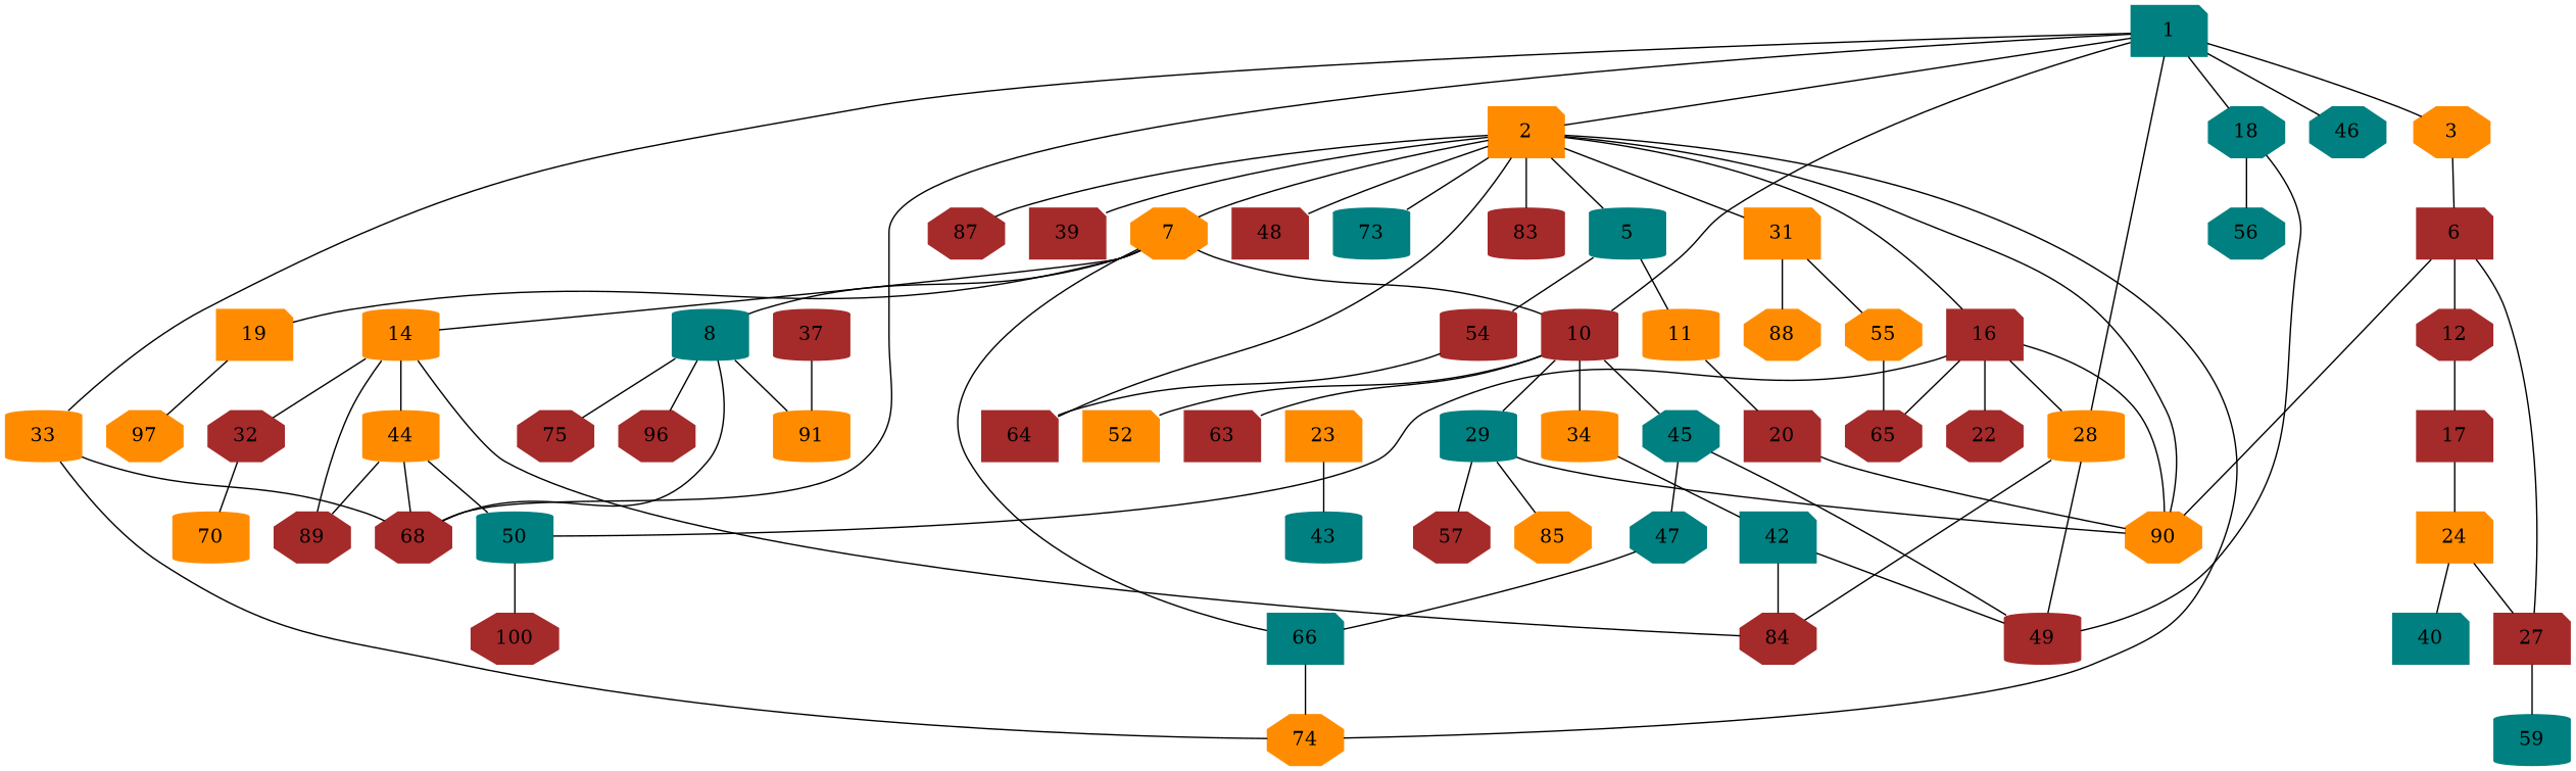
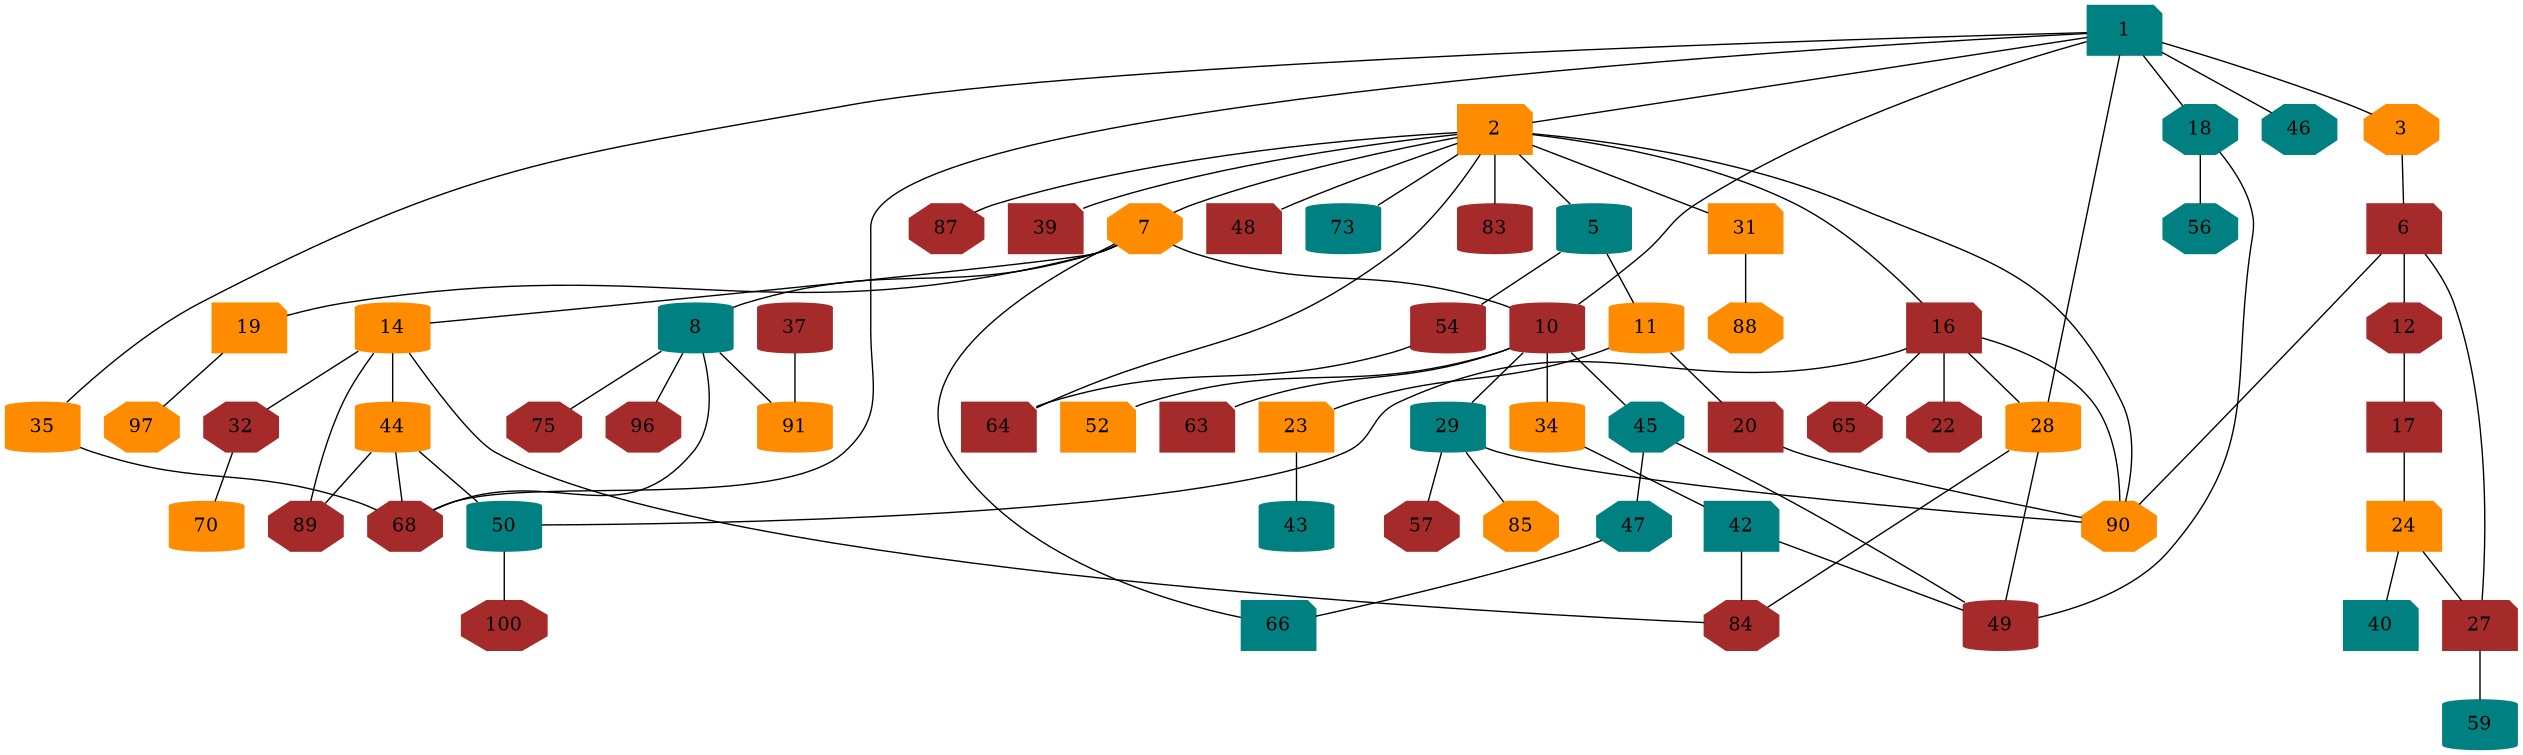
  graph {
    node [color=brown shape=octagon style=filled]
    1 [color=teal shape=note super="+13"]
    2 [color=darkorange shape=note super="+4"]
    3 [color=darkorange]
    10 [shape=cylinder super="+15"]
    18 [color=teal]
    28 [color=darkorange shape=cylinder super="+95"]
-   33 [color=darkorange shape=cylinder super="+77"]
+   33 [color=darkorange shape=cylinder super="+77" label=35]
    46 [color=teal]
    68 [super="+71"]
    5 [color=teal shape=cylinder]
    7 [color=darkorange]
    16 [shape=note super="+41"]
    n13 [color=darkorange label=31 shape=note]
    39 [shape=note]
    48 [shape=note]
    64 [shape=note]
    73 [color=teal shape=cylinder]
-   74 [color=darkorange]
    83 [shape=cylinder]
    87
    90 [color=darkorange super="+98"]
    6 [shape=note super="+9"]
    29 [color=teal shape=cylinder super="+52"]
    34 [color=darkorange shape=cylinder]
    45 [color=teal super="+94"]
    n26 [color=darkorange label=52 shape=note]
    63 [shape=note]
    49 [shape=cylinder super="+79"]
    56 [color=teal super="+92"]
    84 [super="+99"]
    11 [color=darkorange shape=cylinder super="+69"]
    54 [shape=cylinder]
    8 [color=teal shape=cylinder super="+51"]
    14 [color=darkorange shape=cylinder super="+26"]
    19 [color=darkorange shape=note super="+78"]
    66 [color=teal shape=note super="+72"]
    22 [super="+81"]
    50 [color=teal shape=cylinder super="+53"]
    65 [super="+67"]
-   55 [color=darkorange super="+76"]
    88 [color=darkorange]
    12 [super="+31"]
    27 [shape=note super="+36"]
    20 [shape=note]
    23 [color=darkorange shape=note]
    17 [shape=note super="+21"]
    59 [color=teal shape=cylinder super="+82"]
    75
    91 [color=darkorange shape=cylinder]
    96
    32 [super="+38"]
    44 [color=darkorange shape=cylinder super="+86"]
    89 [super="+93"]
    97 [color=darkorange]
    57
    85 [color=darkorange]
    42 [color=teal shape=note super="+58"]
    47 [color=teal]
    43 [color=teal shape=cylinder super="+61"]
    24 [color=darkorange shape=note super="+30"]
    70 [color=darkorange shape=cylinder super="+80"]
    100
    40 [color=teal shape=note]
    37 [shape=cylinder super="+60"]
    1 -- 2
    1 -- 3
    1 -- 10
    1 -- 18
    1 -- 28 [weight=2]
    1 -- 33
    1 -- 46
    1 -- 68
    2 -- 5
    2 -- 7
    2 -- 16
    2 -- n13
    2 -- 39
    2 -- 48
    2 -- 64
    2 -- 73
-   2 -- 74
    2 -- 83
    2 -- 87
    2 -- 90
    3 -- 6
    10 -- 29
    10 -- 34
    10 -- 45
    10 -- n26
    10 -- 63
    18 -- 49
    18 -- 56
    28 -- 49
    28 -- 84
    33 -- 68
-   33 -- 74
    5 -- 11
    5 -- 54
    7 -- 10
    7 -- 8
    7 -- 14
    7 -- 19
    7 -- 66
    16 -- 28
    16 -- 90
    16 -- 22
    16 -- 50
    16 -- 65
-   n13 -- 55
    n13 -- 88
    6 -- 90
    6 -- 12 [weight=2]
    6 -- 27
    29 -- 90
    29 -- 57
    29 -- 85
    34 -- 42
    45 -- 49
    45 -- 47
    11 -- 20
+   11 -- 23
    54 -- 64
    8 -- 68
    8 -- 75
    8 -- 91
    8 -- 96
    14 -- 84
    14 -- 32
    14 -- 44
    14 -- 89
    19 -- 97
-   66 -- 74
    50 -- 100
-   55 -- 65
    12 -- 17
    27 -- 59
    20 -- 90
    23 -- 43
    17 -- 24
    32 -- 70
    44 -- 68
    44 -- 50
    44 -- 89
    42 -- 49
    42 -- 84
    47 -- 66
    24 -- 27
    24 -- 40
    37 -- 91
  }
